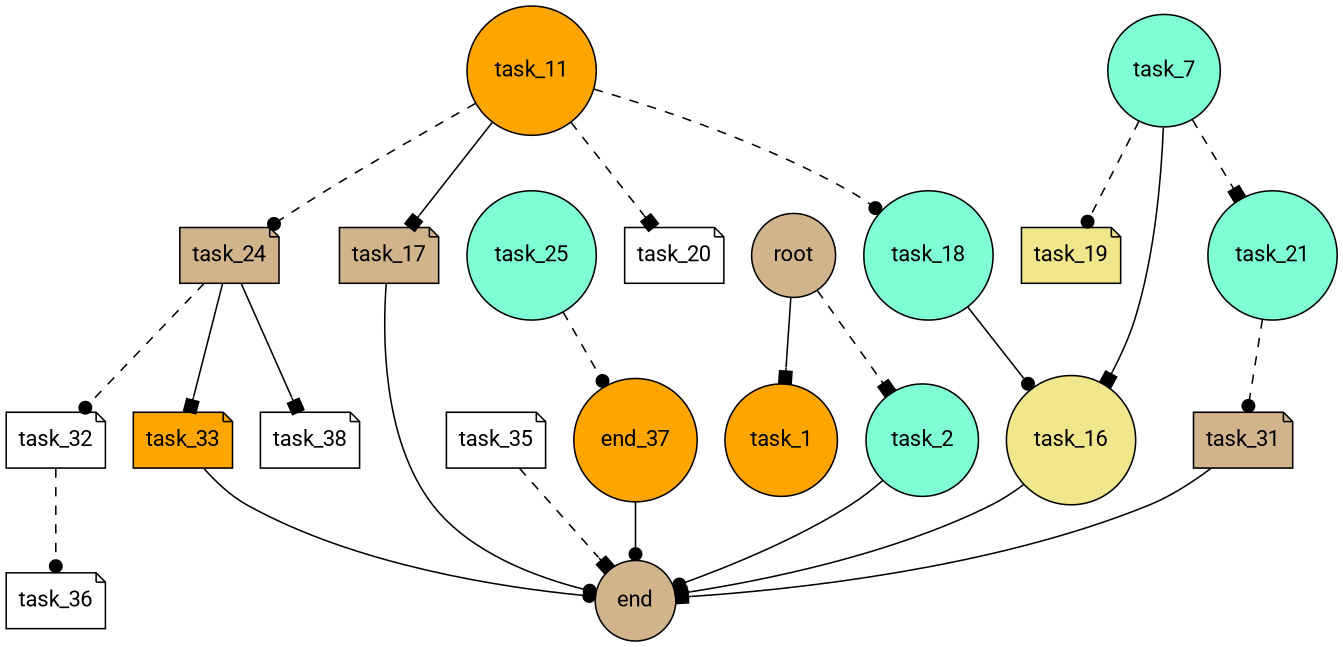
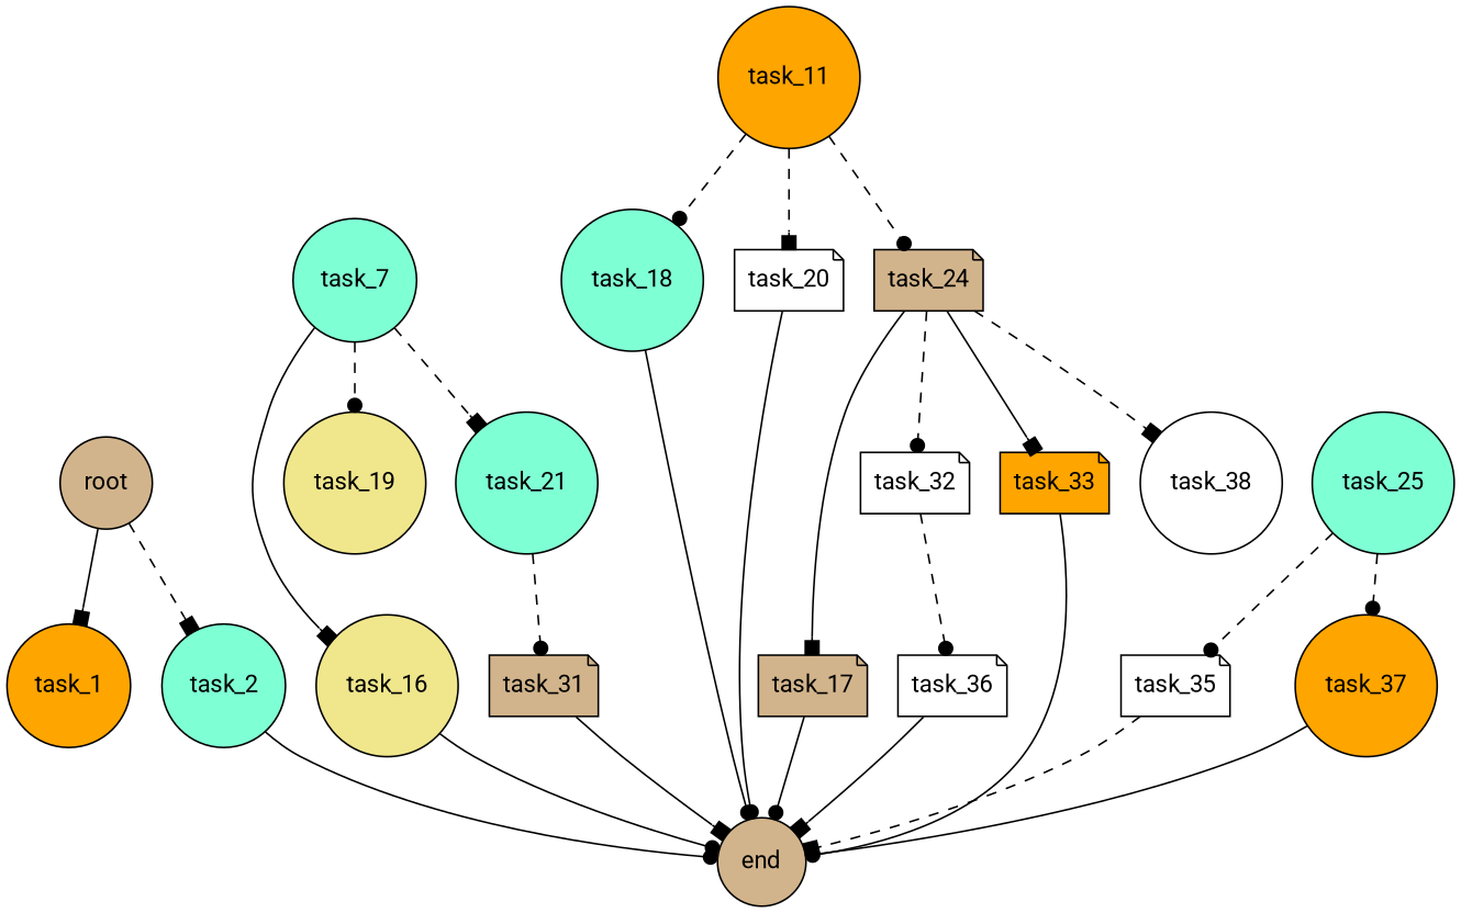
  digraph {
    fontname=Roboto
    node [fillcolor=tan fontname=Roboto shape=circle style=filled]
    edge [arrowhead=dot fontname=Roboto style=solid]
    task_1 [fillcolor=orange]
    root
    task_2 [fillcolor=aquamarine]
    end
    task_7 [fillcolor=aquamarine]
    task_16 [fillcolor=khaki]
-   task_19 [fillcolor=khaki shape=note]
+   task_19 [fillcolor=khaki]
    task_21 [fillcolor=aquamarine]
    task_11 [fillcolor=orange]
    task_17 [shape=note]
    task_18 [fillcolor=aquamarine]
    task_20 [fillcolor=white shape=note]
    task_24 [shape=note]
    task_31 [shape=note]
    task_32 [fillcolor=white shape=note]
    task_33 [fillcolor=orange shape=note]
-   task_38 [fillcolor=white shape=note]
+   task_38 [fillcolor=white]
    task_25 [fillcolor=aquamarine]
    task_35 [fillcolor=white shape=note]
-   task_37 [fillcolor=orange label=end_37]
+   task_37 [fillcolor=orange]
    task_36 [fillcolor=white shape=note]
    root -> task_1 [arrowhead=box]
    root -> task_2 [arrowhead=box style=dashed]
    task_2 -> end
    task_7 -> task_16 [arrowhead=box]
    task_7 -> task_19 [style=dashed]
    task_7 -> task_21 [arrowhead=box style=dashed]
-   task_16 -> end [arrowhead=box]
+   task_16 -> end
    task_21 -> task_31 [style=dashed]
-   task_11 -> task_17 [arrowhead=box]
+   task_24 -> task_17 [arrowhead=box]
    task_11 -> task_18 [style=dashed]
    task_11 -> task_20 [arrowhead=box style=dashed]
    task_11 -> task_24 [style=dashed]
    task_17 -> end
-   task_18 -> task_16
+   task_18 -> end
+   task_20 -> end
    task_24 -> task_32 [style=dashed]
    task_24 -> task_33 [arrowhead=box]
-   task_24 -> task_38 [arrowhead=box]
+   task_24 -> task_38 [arrowhead=box style=dashed]
    task_31 -> end [arrowhead=box]
    task_32 -> task_36 [style=dashed]
    task_33 -> end
+   task_25 -> task_35 [style=dashed]
    task_25 -> task_37 [style=dashed]
    task_35 -> end [arrowhead=box style=dashed]
    task_37 -> end
+   task_36 -> end [arrowhead=box]
  }
